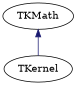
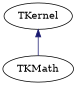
  digraph {
    TKernel
    TKMath
-   TKMath -> TKernel [color=midnightblue dir=back style=solid]
+   TKernel -> TKMath [color=midnightblue dir=back style=solid]
  }
